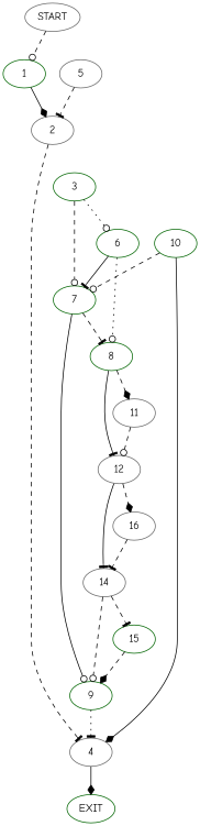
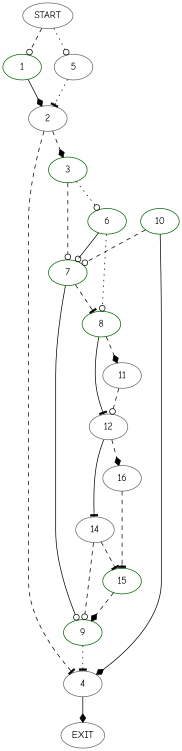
  digraph {
    fontname="Comic Neue"
    node [color=darkgreen fontname="Comic Neue"]
    edge [arrowhead=odot fontname="Comic Neue" style=dashed]
    n1 [color=gray40 label=START]
    1
    5 [color=gray40]
    2 [color=gray40]
-   n5 [label=EXIT]
+   n5 [color=gray40 label=EXIT]
    3
    4 [color=gray40]
    6
    7
    8
    9
    10
    11 [color=gray40]
    12 [color=gray40]
    n15 [color=gray40 label=16]
    14 [color=gray40]
    15
    n1 -> 1
+   n1 -> 5 [style=dotted]
    1 -> 2 [arrowhead=diamond style=solid]
-   5 -> 2 [arrowhead=tee]
+   5 -> 2 [arrowhead=tee style=dotted]
+   2 -> 3 [arrowhead=diamond]
    2 -> 4 [arrowhead=tee]
    3 -> 6 [style=dotted]
    3 -> 7
    4 -> n5 [arrowhead=diamond style=solid]
-   6 -> 7 [arrowhead=tee style=solid]
+   6 -> 7 [style=solid]
    6 -> 8 [style=dotted]
    7 -> 8 [arrowhead=tee]
    7 -> 9 [style=solid]
    8 -> 11 [arrowhead=diamond]
    8 -> 12 [arrowhead=tee style=solid]
    9 -> 4 [arrowhead=tee style=dotted]
    10 -> 4 [arrowhead=diamond style=solid]
    10 -> 7
    11 -> 12
    12 -> n15 [arrowhead=diamond]
    12 -> 14 [arrowhead=tee style=solid]
-   n15 -> 14 [arrowhead=tee]
+   n15 -> 15 [arrowhead=tee]
    14 -> 9
    14 -> 15 [arrowhead=tee]
    15 -> 9 [arrowhead=diamond]
  }
